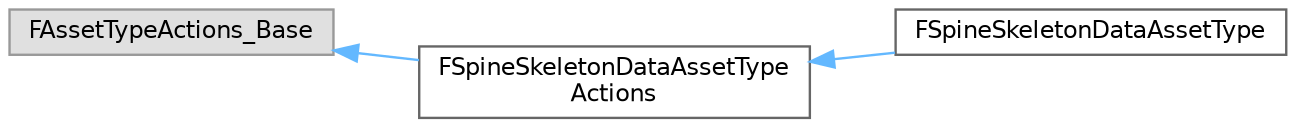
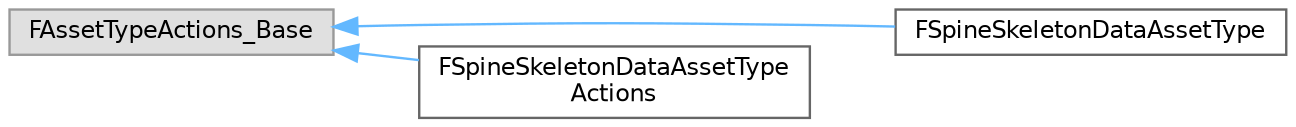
  digraph {
    rankdir=LR
    node [color=grey40 fillcolor=white fontname=Helvetica fontsize=10 shape=box style=filled]
    edge [color=steelblue1 dir=back fontname=Helvetica fontsize=10 labelfontname=Helvetica labelfontsize=10 style=solid]
    n1 [color=grey60 fillcolor="#E0E0E0" height=0.2 label=FAssetTypeActions_Base width=0.4]
    n2 [height=0.2 label=FSpineSkeletonDataAssetType width=0.4]
    n3 [height=0.2 label="FSpineSkeletonDataAssetType\lActions" width=0.4]
-   n3 -> n2
+   n1 -> n2
    n1 -> n3
  }
